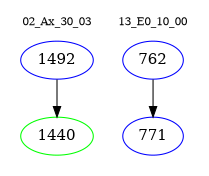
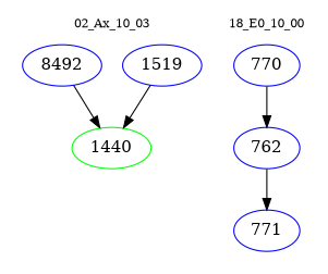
  digraph {
    node [color=blue]
    edge [color=black]
+   n1 [label=1519]
    n2 [color=green label=1440]
-   n3 [label=1492]
+   n3 [label=8492]
+   n4 [label=770]
    n5 [label=762]
    n6 [label=771]
    subgraph cluster_1 {
      color=white
      fontsize=10
-     label="02_Ax_30_03"
+     label="02_Ax_10_03"
+     n1
      n2
      n3
    }
    subgraph cluster_2 {
      color=white
      fontsize=10
-     label="13_E0_10_00"
+     label="18_E0_10_00"
+     n4
      n5
      n6
    }
+   n1 -> n2
    n3 -> n2
+   n4 -> n5
    n5 -> n6
  }
